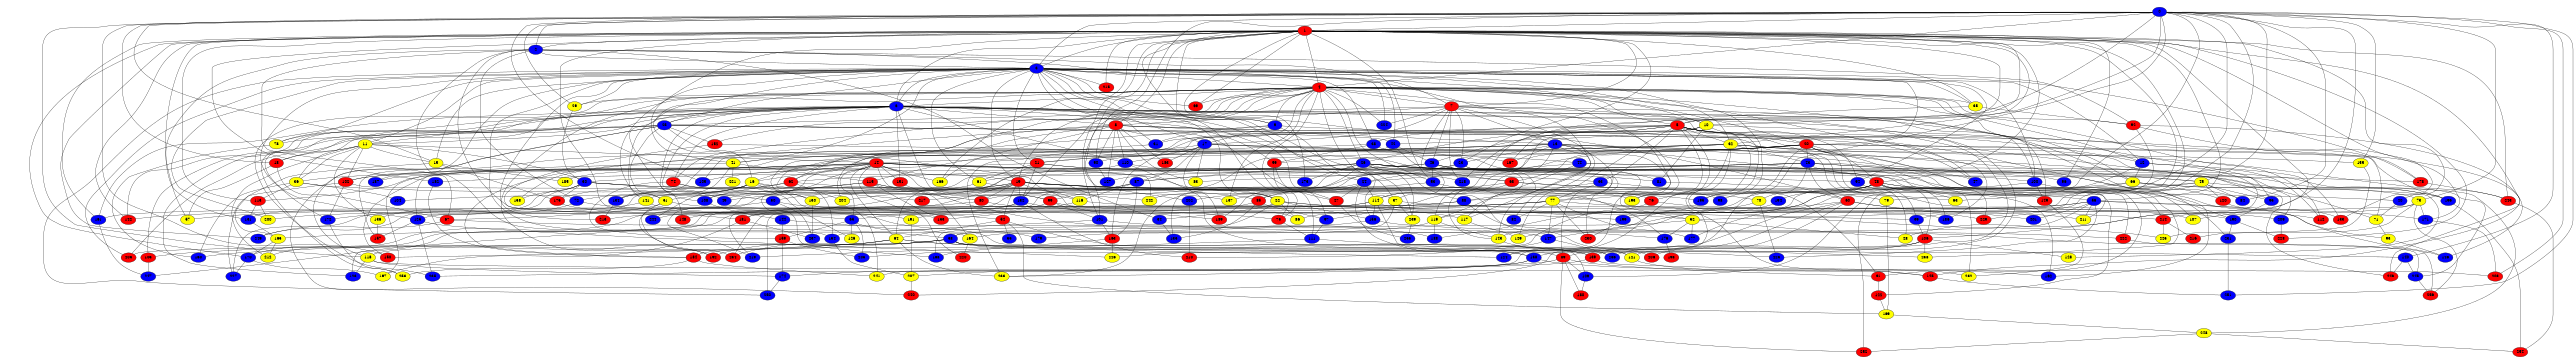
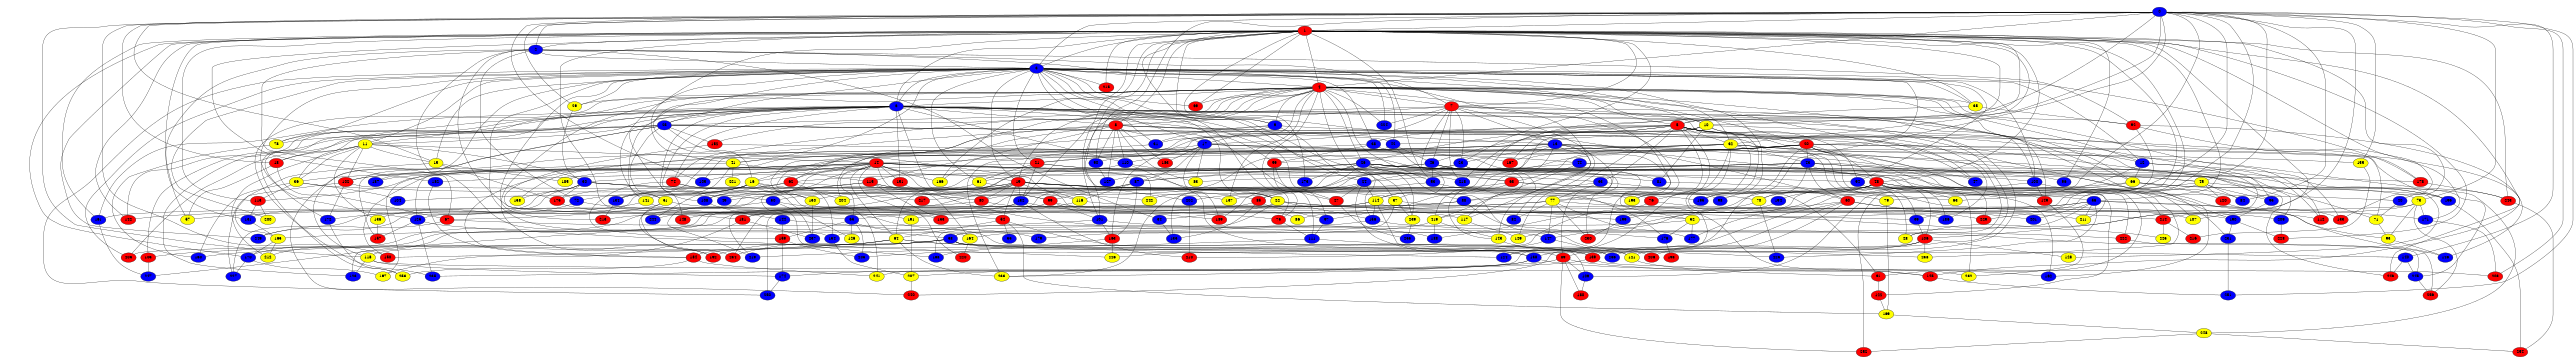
  graph {
    node [fillcolor=blue style=filled]
    1 [fillcolor=red]
    0
    2
    3
    4 [fillcolor=red]
    5 [fillcolor=red]
    9
    15 [fillcolor=yellow]
    18 [fillcolor=red]
    28 [fillcolor=yellow]
    29 [fillcolor=yellow]
    39
    45 [fillcolor=yellow]
    73 [fillcolor=yellow]
    84
    105
    118 [fillcolor=yellow]
    140
    150 [fillcolor=red]
    155 [fillcolor=yellow]
    177
    199
    208 [fillcolor=red]
    218
    241 [fillcolor=yellow]
    251
    6
    7 [fillcolor=red]
    8 [fillcolor=red]
    10 [fillcolor=yellow]
    23
    32 [fillcolor=yellow]
    35 [fillcolor=yellow]
    40
    41 [fillcolor=yellow]
    48 [fillcolor=red]
    52 [fillcolor=yellow]
    53
    56
    63 [fillcolor=yellow]
    69 [fillcolor=red]
    90
    96
    101
    107 [fillcolor=yellow]
    113 [fillcolor=red]
    131
    133 [fillcolor=red]
    142 [fillcolor=red]
    145 [fillcolor=red]
    153 [fillcolor=red]
    161
    166 [fillcolor=yellow]
    170
    173
    182
    202
    215 [fillcolor=red]
    228 [fillcolor=red]
    243 [fillcolor=red]
    249
    34
    42
    57 [fillcolor=yellow]
    65
    67 [fillcolor=red]
    72
    92 [fillcolor=red]
    154
    11 [fillcolor=yellow]
    12
    16 [fillcolor=yellow]
    17
    19 [fillcolor=red]
    20 [fillcolor=red]
    21 [fillcolor=red]
    22 [fillcolor=yellow]
    24
    25
    31
    38
    51 [fillcolor=yellow]
    58
    61 [fillcolor=yellow]
    75 [fillcolor=red]
    78 [fillcolor=yellow]
    94
    100
    117 [fillcolor=yellow]
    125
    178 [fillcolor=red]
    187
    195
    200 [fillcolor=yellow]
    203 [fillcolor=red]
    213 [fillcolor=red]
    224
    250
    26
    47
    62 [fillcolor=red]
    66 [fillcolor=yellow]
    74 [fillcolor=red]
    77 [fillcolor=yellow]
    108
    112 [fillcolor=red]
    132
    137 [fillcolor=yellow]
    149 [fillcolor=red]
    152 [fillcolor=red]
    163 [fillcolor=red]
    192 [fillcolor=red]
    235
    239 [fillcolor=yellow]
    33
    46
    95
    114 [fillcolor=yellow]
    124
    129 [fillcolor=yellow]
    146
    167 [fillcolor=red]
    186
    193 [fillcolor=yellow]
    156
    165 [fillcolor=yellow]
    175 [fillcolor=red]
    185 [fillcolor=yellow]
    30
    106 [fillcolor=red]
    196
    79 [fillcolor=yellow]
    120 [fillcolor=red]
    229 [fillcolor=red]
    214 [fillcolor=red]
    93 [fillcolor=yellow]
    171
    256 [fillcolor=red]
    123
    174
    246 [fillcolor=red]
    245
    216 [fillcolor=red]
    230 [fillcolor=red]
    27 [fillcolor=red]
    36 [fillcolor=yellow]
    37 [fillcolor=yellow]
    50
    59 [fillcolor=red]
    60 [fillcolor=red]
    68 [fillcolor=red]
    99 [fillcolor=red]
    110
    121 [fillcolor=yellow]
    141 [fillcolor=yellow]
    148 [fillcolor=red]
    151 [fillcolor=red]
    172
    236
    253 [fillcolor=yellow]
    13
    82
    162
    225 [fillcolor=yellow]
    83 [fillcolor=yellow]
    127
    130 [fillcolor=yellow]
    158 [fillcolor=yellow]
    183 [fillcolor=red]
    204 [fillcolor=yellow]
    71 [fillcolor=yellow]
    81
    87
    217 [fillcolor=red]
    76 [fillcolor=red]
    43
    240 [fillcolor=red]
    102 [fillcolor=red]
    134
    115 [fillcolor=red]
    221 [fillcolor=yellow]
    85 [fillcolor=red]
    88
    122 [fillcolor=red]
    188
    194
    222 [fillcolor=red]
    232 [fillcolor=yellow]
    176
    86 [fillcolor=yellow]
    211 [fillcolor=yellow]
    164 [fillcolor=yellow]
    201
    223
    247
    197 [fillcolor=yellow]
    227
    184 [fillcolor=red]
    210 [fillcolor=red]
    254 [fillcolor=red]
    135
    109
    126 [fillcolor=yellow]
    159 [fillcolor=red]
    205
    147
    136 [fillcolor=yellow]
    252 [fillcolor=red]
    207 [fillcolor=yellow]
    14 [fillcolor=red]
    212 [fillcolor=yellow]
    244
    44
    157 [fillcolor=red]
    189 [fillcolor=red]
    233 [fillcolor=yellow]
    49
    80 [fillcolor=red]
    54 [fillcolor=red]
    70 [fillcolor=yellow]
    219
    98
    64 [fillcolor=yellow]
    168
    138
    103 [fillcolor=red]
    116 [fillcolor=yellow]
    231
    234 [fillcolor=red]
    242 [fillcolor=yellow]
    111
    160
    226 [fillcolor=yellow]
    89 [fillcolor=red]
    91 [fillcolor=red]
    104
    248 [fillcolor=yellow]
    128 [fillcolor=yellow]
    209
    144
    191 [fillcolor=yellow]
    181 [fillcolor=red]
    255
    143 [fillcolor=yellow]
    190
    237
    97
    206 [fillcolor=red]
-   119 [fillcolor=yellow]
+   119 [fillcolor=yellow label=419]
    220 [fillcolor=red]
    238 [fillcolor=yellow]
    139 [fillcolor=red]
    179
    55
    169 [fillcolor=yellow]
    180 [fillcolor=red]
    198 [fillcolor=red]
    1 -- 2
    1 -- 3
    1 -- 4
    1 -- 5
    1 -- 9
    1 -- 6
    1 -- 7
    1 -- 8
    1 -- 10
    1 -- 23
    1 -- 32
    1 -- 35
    1 -- 40
    1 -- 41
    1 -- 48
    1 -- 52
    1 -- 53
    1 -- 56
    1 -- 63
    1 -- 69
    1 -- 90
    1 -- 96
    1 -- 101
    1 -- 107
    1 -- 113
    1 -- 131
    1 -- 133
    1 -- 142
    1 -- 145
    1 -- 153
    1 -- 161
    1 -- 166
    1 -- 170
    1 -- 173
    1 -- 182
    1 -- 202
    1 -- 215
    1 -- 228
    1 -- 243
    1 -- 249
    0 -- 1
    0 -- 2
    0 -- 3
    0 -- 4
    0 -- 5
    0 -- 9
    0 -- 15
    0 -- 18
    0 -- 28
    0 -- 29
    0 -- 39
    0 -- 45
    0 -- 73
    0 -- 84
    0 -- 105
    0 -- 118
    0 -- 140
    0 -- 150
    0 -- 155
    0 -- 177
    0 -- 199
    0 -- 208
    0 -- 218
    0 -- 241
    0 -- 251
    2 -- 3
    2 -- 7
    2 -- 34
    2 -- 42
    2 -- 57
    2 -- 65
    2 -- 67
    2 -- 72
    2 -- 92
    2 -- 154
    3 -- 4
    3 -- 15
    3 -- 29
    3 -- 6
    3 -- 10
    3 -- 32
    3 -- 35
    3 -- 41
    3 -- 69
    3 -- 215
    3 -- 11
    3 -- 12
    3 -- 16
    3 -- 17
    3 -- 19
    3 -- 20
    3 -- 21
    3 -- 22
    3 -- 24
    3 -- 25
    3 -- 31
    3 -- 38
    3 -- 51
    3 -- 58
    3 -- 61
    3 -- 75
    3 -- 78
    3 -- 94
    3 -- 100
    3 -- 117
    3 -- 125
    3 -- 178
    3 -- 187
    3 -- 195
    3 -- 200
    3 -- 203
    3 -- 213
    3 -- 224
    3 -- 250
    4 -- 5
    4 -- 9
    4 -- 29
    4 -- 6
    4 -- 7
    4 -- 10
    4 -- 35
    4 -- 53
    4 -- 69
    4 -- 101
    4 -- 92
    4 -- 11
    4 -- 12
    4 -- 19
    4 -- 20
    4 -- 75
    4 -- 224
    4 -- 26
    4 -- 47
    4 -- 62
    4 -- 66
    4 -- 74
    4 -- 77
    4 -- 108
    4 -- 112
    4 -- 132
    4 -- 137
    4 -- 149
    4 -- 152
    4 -- 163
    4 -- 192
    4 -- 235
    4 -- 239
    5 -- 32
    5 -- 12
    5 -- 20
    5 -- 31
    5 -- 38
    5 -- 94
    5 -- 26
    5 -- 33
    5 -- 46
    5 -- 95
    5 -- 114
    5 -- 124
    5 -- 129
    5 -- 146
    5 -- 167
    5 -- 186
    5 -- 193
    9 -- 154
    9 -- 17
    9 -- 31
    9 -- 95
    9 -- 156
    15 -- 165
    15 -- 175
    15 -- 185
    18 -- 57
    18 -- 67
    29 -- 30
    39 -- 106
    45 -- 84
-   45 -- 51
    45 -- 95
    45 -- 196
    45 -- 79
    45 -- 120
    45 -- 229
    73 -- 125
    73 -- 214
-   73 -- 225
+   73 -- 93
    73 -- 171
    73 -- 256
    118 -- 145
    118 -- 123
    118 -- 174
    140 -- 246
    140 -- 245
    155 -- 216
    199 -- 230
    6 -- 18
    6 -- 8
    6 -- 142
    6 -- 161
    6 -- 11
    6 -- 25
    6 -- 78
    6 -- 100
    6 -- 66
    6 -- 74
    6 -- 27
    6 -- 36
    6 -- 37
    6 -- 50
    6 -- 59
    6 -- 60
    6 -- 68
    6 -- 99
    6 -- 110
    6 -- 121
    6 -- 141
    6 -- 148
    6 -- 151
    6 -- 172
    6 -- 236
    6 -- 253
    7 -- 218
    7 -- 8
    7 -- 23
    7 -- 17
    7 -- 25
    7 -- 224
    7 -- 46
    7 -- 193
    7 -- 37
    7 -- 13
    7 -- 82
    7 -- 162
    7 -- 225
    8 -- 28
    8 -- 39
    8 -- 90
    8 -- 166
    8 -- 27
    8 -- 110
    8 -- 13
    8 -- 83
    8 -- 127
    8 -- 130
    8 -- 158
    8 -- 183
    8 -- 204
-   52 -- 28
+   10 -- 28
    10 -- 42
    10 -- 16
    10 -- 195
    10 -- 62
    10 -- 71
    10 -- 81
    23 -- 52
    23 -- 24
    23 -- 117
    23 -- 87
    32 -- 45
    32 -- 155
    32 -- 41
    32 -- 90
    32 -- 112
    32 -- 68
    32 -- 217
    32 -- 76
    32 -- 43
    32 -- 240
    35 -- 92
    35 -- 114
    40 -- 71
    41 -- 102
    41 -- 134
    41 -- 115
    41 -- 221
    48 -- 63
    48 -- 213
    48 -- 229
    48 -- 162
    48 -- 85
    48 -- 88
    48 -- 122
    48 -- 188
    48 -- 194
    48 -- 222
    48 -- 232
    52 -- 177
    52 -- 58
    52 -- 176
    53 -- 141
    53 -- 176
    56 -- 65
    56 -- 93
    56 -- 171
    56 -- 86
    56 -- 211
    56 -- 164
    56 -- 201
    56 -- 223
    90 -- 127
    101 -- 154
    101 -- 163
    101 -- 245
    113 -- 131
    113 -- 200
    131 -- 165
    145 -- 251
    161 -- 247
    170 -- 197
    170 -- 227
    182 -- 184
    202 -- 210
    243 -- 254
    34 -- 135
    42 -- 105
    42 -- 46
    42 -- 68
    65 -- 109
    65 -- 126
    65 -- 159
    65 -- 205
    67 -- 249
    67 -- 147
    72 -- 75
    72 -- 136
    92 -- 171
    92 -- 246
    92 -- 252
    154 -- 207
    11 -- 15
    11 -- 18
    11 -- 203
    11 -- 30
    11 -- 36
    11 -- 102
    11 -- 136
    11 -- 14
    11 -- 212
    12 -- 133
    12 -- 66
    12 -- 106
    12 -- 147
    16 -- 241
    16 -- 72
    16 -- 175
    16 -- 130
    16 -- 217
    16 -- 134
    16 -- 244
    17 -- 243
    17 -- 21
    17 -- 83
    17 -- 183
    17 -- 81
    17 -- 87
    17 -- 44
    17 -- 157
    17 -- 189
    17 -- 233
    19 -- 40
    19 -- 63
    19 -- 170
    19 -- 22
    19 -- 132
    19 -- 50
    19 -- 204
    19 -- 76
    19 -- 86
    19 -- 49
    19 -- 80
    19 -- 54
    19 -- 70
    19 -- 219
    20 -- 48
    20 -- 107
    20 -- 21
    20 -- 24
    20 -- 178
    20 -- 185
    20 -- 106
    20 -- 196
    20 -- 59
    20 -- 43
    20 -- 211
    20 -- 197
    20 -- 189
    20 -- 98
    21 -- 218
    21 -- 113
    21 -- 61
    21 -- 132
    21 -- 81
    21 -- 64
    22 -- 39
    22 -- 199
    22 -- 34
    22 -- 156
-   22 -- 86
    22 -- 168
    24 -- 202
    24 -- 114
    24 -- 27
    24 -- 85
    24 -- 138
    25 -- 118
    25 -- 42
    25 -- 51
    25 -- 78
    25 -- 47
    25 -- 152
    25 -- 123
    25 -- 240
    25 -- 103
    25 -- 116
    25 -- 231
    31 -- 115
    38 -- 167
    38 -- 59
    38 -- 134
    51 -- 67
    51 -- 54
    51 -- 234
    58 -- 118
    58 -- 140
    58 -- 203
    58 -- 124
    58 -- 121
    58 -- 223
    58 -- 103
    58 -- 234
    61 -- 219
    61 -- 242
    75 -- 111
    78 -- 160
    94 -- 186
    100 -- 137
    100 -- 149
    100 -- 146
    117 -- 129
    125 -- 235
    125 -- 157
    125 -- 226
    178 -- 243
    26 -- 56
    26 -- 173
    26 -- 94
    26 -- 239
    26 -- 245
    26 -- 130
    26 -- 87
    26 -- 88
    26 -- 135
    26 -- 242
    26 -- 89
    26 -- 91
    26 -- 104
    26 -- 248
    62 -- 249
    62 -- 195
    62 -- 108
    62 -- 204
    66 -- 73
    66 -- 120
    66 -- 109
-   66 -- 143
+   66 -- 70
    66 -- 128
    74 -- 137
    74 -- 126
    74 -- 159
    77 -- 177
    77 -- 142
-   77 -- 200
    77 -- 250
    77 -- 230
    77 -- 82
    77 -- 147
    77 -- 209
    108 -- 144
    132 -- 210
    132 -- 244
    132 -- 189
    132 -- 191
    149 -- 232
    152 -- 230
    152 -- 181
    163 -- 168
    163 -- 226
    239 -- 255
    33 -- 77
    33 -- 88
    33 -- 98
    46 -- 48
    46 -- 53
    46 -- 182
    46 -- 214
    46 -- 127
    46 -- 143
    95 -- 190
    114 -- 186
    114 -- 156
    114 -- 123
    114 -- 236
    114 -- 247
    156 -- 165
    156 -- 222
    165 -- 170
    165 -- 212
    175 -- 179
    30 -- 131
    30 -- 175
    30 -- 37
    30 -- 158
    30 -- 85
    30 -- 227
    30 -- 49
    106 -- 184
    106 -- 138
    106 -- 128
    106 -- 238
    106 -- 139
    196 -- 254
    79 -- 169
    120 -- 133
    214 -- 216
    214 -- 225
    93 -- 146
    171 -- 208
    174 -- 250
    245 -- 256
    27 -- 255
    36 -- 113
    36 -- 145
    36 -- 160
    36 -- 104
    37 -- 58
    37 -- 239
    37 -- 190
    50 -- 52
    50 -- 57
    50 -- 237
    59 -- 111
    59 -- 97
    60 -- 129
    60 -- 229
    60 -- 201
    60 -- 226
    60 -- 89
    60 -- 206
    68 -- 79
    68 -- 80
    68 -- 91
    68 -- 119
    99 -- 101
    99 -- 112
    99 -- 181
    110 -- 150
    110 -- 178
    110 -- 138
    121 -- 232
    141 -- 172
    141 -- 191
    151 -- 188
    172 -- 253
    13 -- 84
    13 -- 23
    13 -- 77
    13 -- 149
    13 -- 124
    13 -- 167
    13 -- 246
    13 -- 110
    13 -- 184
    13 -- 14
    13 -- 209
    13 -- 143
    13 -- 97
    130 -- 237
    71 -- 93
    81 -- 214
    87 -- 163
    87 -- 99
    87 -- 212
    87 -- 116
    76 -- 107
    76 -- 119
    43 -- 96
    43 -- 61
    43 -- 47
    43 -- 62
    43 -- 60
    43 -- 83
    43 -- 70
    43 -- 190
    43 -- 238
    102 -- 121
    102 -- 172
    102 -- 227
    134 -- 213
    115 -- 153
    115 -- 192
    115 -- 193
    115 -- 164
    115 -- 168
    115 -- 116
    85 -- 148
    85 -- 135
    85 -- 97
    88 -- 176
    88 -- 234
    88 -- 181
    122 -- 169
    194 -- 199
    222 -- 256
    176 -- 198
    164 -- 220
    184 -- 241
    184 -- 253
    109 -- 180
    159 -- 174
    159 -- 205
    147 -- 236
    147 -- 210
    136 -- 157
    207 -- 240
    14 -- 45
    14 -- 105
    14 -- 166
    14 -- 65
    14 -- 16
    14 -- 19
    14 -- 22
    14 -- 125
    14 -- 187
    14 -- 108
    14 -- 33
    14 -- 30
    14 -- 196
    14 -- 36
    14 -- 99
    14 -- 151
    14 -- 102
    14 -- 49
    14 -- 80
    14 -- 64
    14 -- 242
    14 -- 220
    44 -- 100
    44 -- 71
    44 -- 233
    44 -- 119
    80 -- 161
    80 -- 211
    54 -- 64
    54 -- 139
    54 -- 55
    54 -- 169
    70 -- 223
    70 -- 205
    64 -- 150
    64 -- 192
    64 -- 233
    64 -- 160
    64 -- 89
    64 -- 238
    138 -- 162
    138 -- 207
    138 -- 233
    103 -- 247
    116 -- 153
    116 -- 117
    231 -- 251
    111 -- 219
    111 -- 139
    89 -- 174
    89 -- 109
    89 -- 252
    89 -- 91
    89 -- 180
    91 -- 122
    248 -- 254
    248 -- 252
    209 -- 228
    144 -- 164
    144 -- 159
    191 -- 207
    181 -- 197
    181 -- 237
    143 -- 206
    190 -- 228
    190 -- 231
    97 -- 111
    119 -- 188
    119 -- 143
    119 -- 179
    139 -- 208
    139 -- 235
    169 -- 248
  }
